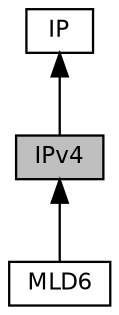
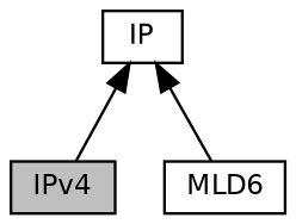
  digraph {
    rankdir=TB
    node [color=black fillcolor=white fontname=Helvetica fontsize=10 shape=box style=filled]
    edge [dir=back fontname=Helvetica fontsize=10 labelfontname=Helvetica labelfontsize=10 shape=plaintext style=solid]
    n1 [fillcolor=grey75 fontcolor=black height=0.2 label=IPv4 width=0.4]
    n2 [height=0.2 label=MLD6 width=0.4]
    n3 [height=0.2 label=IP width=0.4]
-   n1 -> n2
+   n3 -> n2
    n3 -> n1
  }
